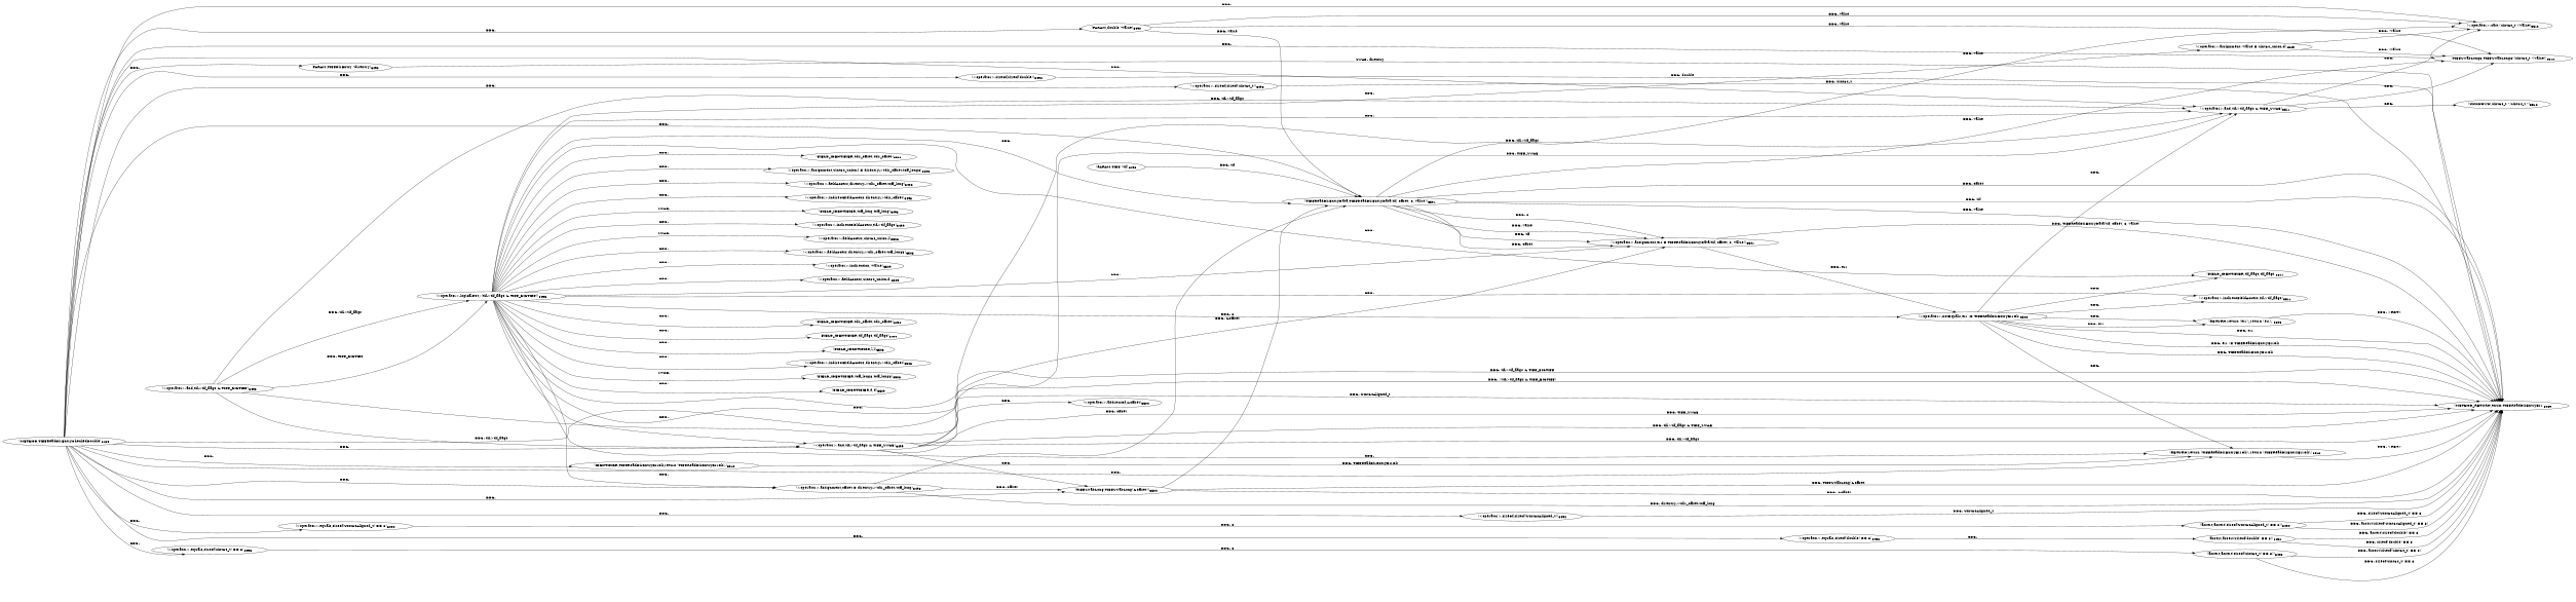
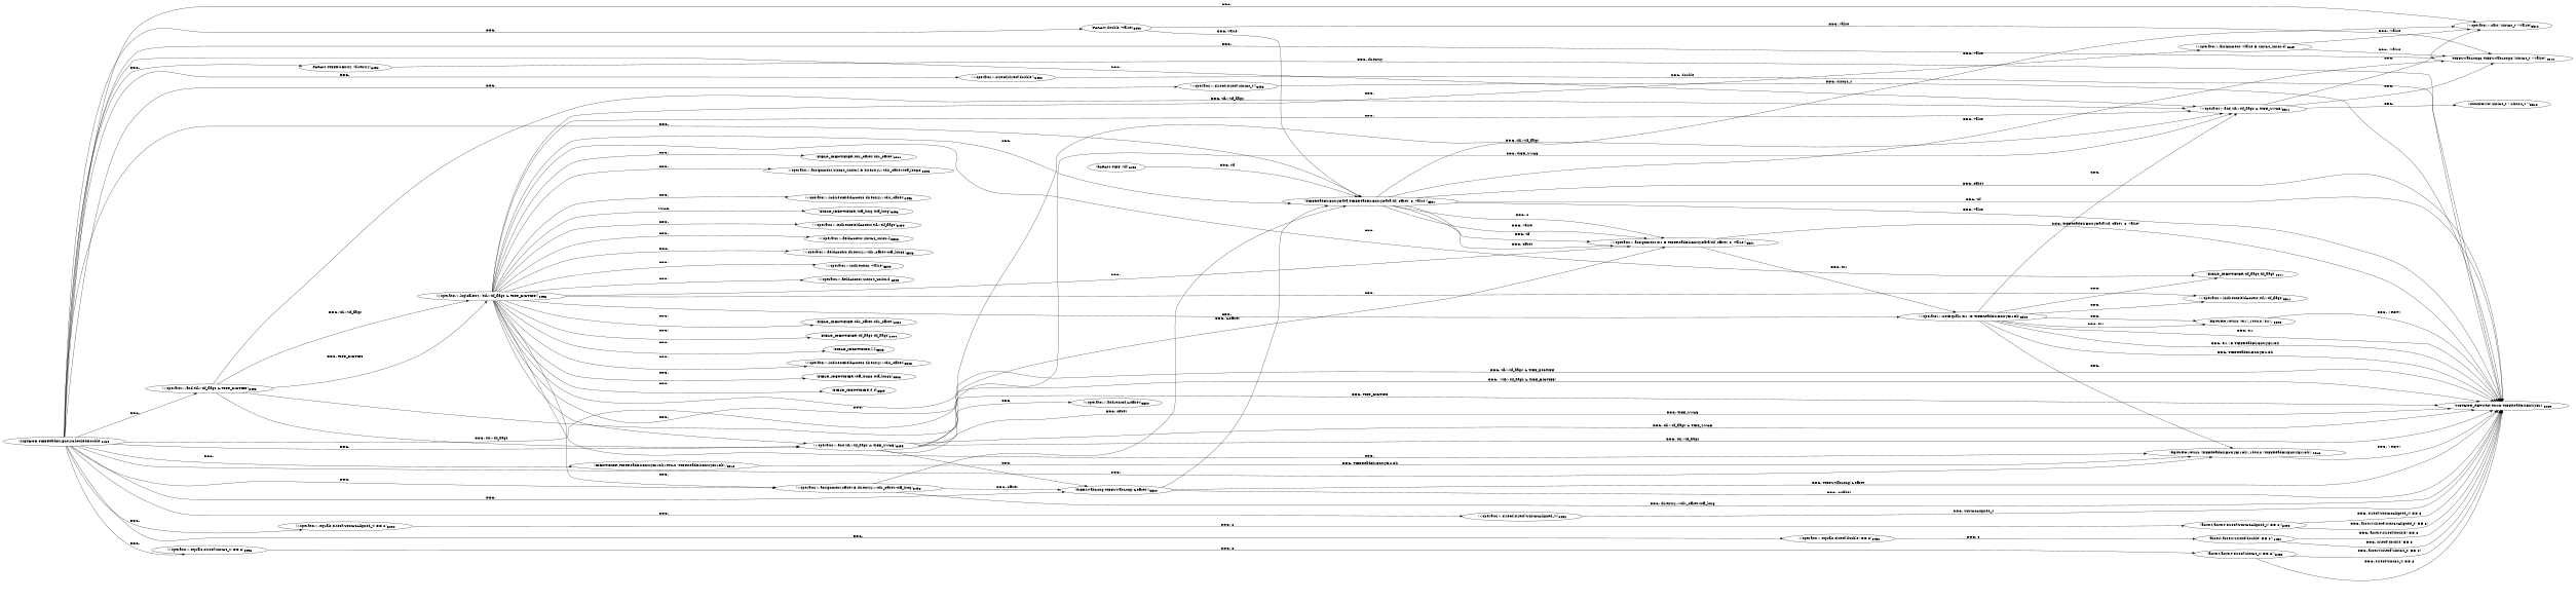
  digraph {
    rankdir=LR
    n1 [label=<(METHOD,TIFFReadDirEntryCheckedDouble)<SUB>3489</SUB>>]
    n2 [label=<(PARAM,TIFFDirEntry *direntry)<SUB>3490</SUB>>]
    n3 [label=<(PARAM,double *value)<SUB>3490</SUB>>]
    n4 [label=<(RETURN,return (TIFFReadDirEntryErrOk);,return (TIFFReadDirEntryErrOk);)<SUB>3513</SUB>>]
    n5 [label=<(&lt;operator&gt;.and,tif-&gt;tif_flags &amp; TIFF_SWAB)<SUB>3511</SUB>>]
    n6 [label=<(IDENTIFIER,TIFFReadDirEntryErrOk,return (TIFFReadDirEntryErrOk);)<SUB>3513</SUB>>]
    n7 [label=<(&lt;operator&gt;.equals,sizeof(double) == 8)<SUB>3492</SUB>>]
    n8 [label=<(&lt;operator&gt;.equals,sizeof(uint64_t) == 8)<SUB>3493</SUB>>]
    n9 [label=<(&lt;operator&gt;.equals,sizeof(UInt64Aligned_t) == 8)<SUB>3494</SUB>>]
    n10 [label=<(&lt;operator&gt;.assignment,offset = direntry-&gt;tdir_offset.toff_long)<SUB>3498</SUB>>]
    n11 [label=<(&lt;operator&gt;.assignment,err = TIFFReadDirEntryData(tif, offset, 8, value))<SUB>3501</SUB>>]
    n12 [label=<(TIFFSwabLong8,TIFFSwabLong8((uint64_t *)value))<SUB>3512</SUB>>]
    n13 [label=<(&lt;operator&gt;.sizeOf,sizeof(double))<SUB>3492</SUB>>]
    n14 [label=<(&lt;operator&gt;.sizeOf,sizeof(uint64_t))<SUB>3493</SUB>>]
    n15 [label=<(&lt;operator&gt;.sizeOf,sizeof(UInt64Aligned_t))<SUB>3494</SUB>>]
    n16 [label=<(&lt;operator&gt;.and,tif-&gt;tif_flags &amp; TIFF_BIGTIFF)<SUB>3495</SUB>>]
    n17 [label=<(&lt;operator&gt;.and,tif-&gt;tif_flags &amp; TIFF_SWAB)<SUB>3499</SUB>>]
    n18 [label=<(TIFFSwabLong,TIFFSwabLong(&amp;offset))<SUB>3500</SUB>>]
    n19 [label=<(TIFFReadDirEntryData,TIFFReadDirEntryData(tif, offset, 8, value))<SUB>3501</SUB>>]
    n20 [label=<(&lt;operator&gt;.cast,(uint64_t *)value)<SUB>3512</SUB>>]
    n21 [label=<(PARAM,TIFF *tif)<SUB>3490</SUB>>]
    n22 [label=<(METHOD_RETURN,enum TIFFReadDirEntryErr)<SUB>3489</SUB>>]
    n23 [label=<(UNKNOWN,uint64_t *,uint64_t *)<SUB>3512</SUB>>]
    n24 [label=<(assert,assert(sizeof(double) == 8))<SUB>3492</SUB>>]
    n25 [label=<(assert,assert(sizeof(uint64_t) == 8))<SUB>3493</SUB>>]
    n26 [label=<(assert,assert(sizeof(UInt64Aligned_t) == 8))<SUB>3494</SUB>>]
    n27 [label=<(&lt;operator&gt;.notEquals,err != TIFFReadDirEntryErrOk)<SUB>3502</SUB>>]
    n28 [label=<(&lt;operator&gt;.logicalNot,!(tif-&gt;tif_flags &amp; TIFF_BIGTIFF))<SUB>3495</SUB>>]
    n29 [label=<(&lt;operator&gt;.addressOf,&amp;offset)<SUB>3500</SUB>>]
    n30 [label=<(&lt;operator&gt;.indirectFieldAccess,tif-&gt;tif_flags)<SUB>3511</SUB>>]
    n31 [label=<(FIELD_IDENTIFIER,tif_flags,tif_flags)<SUB>3511</SUB>>]
    n32 [label=<(RETURN,return (err);,return (err);)<SUB>3503</SUB>>]
    n33 [label=<(&lt;operator&gt;.assignment,uint64_union.l = direntry-&gt;tdir_offset.toff_long8)<SUB>3508</SUB>>]
    n34 [label=<(&lt;operator&gt;.assignment,*value = uint64_union.d)<SUB>3509</SUB>>]
-   n35 [label=<(&lt;operator&gt;.fieldAccess,direntry-&gt;tdir_offset.toff_long)<SUB>3498</SUB>>]
    n36 [label=<(&lt;operator&gt;.indirectFieldAccess,direntry-&gt;tdir_offset)<SUB>3498</SUB>>]
    n37 [label=<(FIELD_IDENTIFIER,toff_long,toff_long)<SUB>3498</SUB>>]
    n38 [label=<(&lt;operator&gt;.indirectFieldAccess,tif-&gt;tif_flags)<SUB>3499</SUB>>]
    n39 [label=<(&lt;operator&gt;.fieldAccess,uint64_union.l)<SUB>3508</SUB>>]
    n40 [label=<(&lt;operator&gt;.fieldAccess,direntry-&gt;tdir_offset.toff_long8)<SUB>3508</SUB>>]
    n41 [label=<(&lt;operator&gt;.indirection,*value)<SUB>3509</SUB>>]
    n42 [label=<(&lt;operator&gt;.fieldAccess,uint64_union.d)<SUB>3509</SUB>>]
    n43 [label=<(FIELD_IDENTIFIER,tdir_offset,tdir_offset)<SUB>3498</SUB>>]
    n44 [label=<(FIELD_IDENTIFIER,tif_flags,tif_flags)<SUB>3499</SUB>>]
    n45 [label=<(FIELD_IDENTIFIER,l,l)<SUB>3508</SUB>>]
    n46 [label=<(&lt;operator&gt;.indirectFieldAccess,direntry-&gt;tdir_offset)<SUB>3508</SUB>>]
    n47 [label=<(FIELD_IDENTIFIER,toff_long8,toff_long8)<SUB>3508</SUB>>]
    n48 [label=<(FIELD_IDENTIFIER,d,d)<SUB>3509</SUB>>]
    n49 [label=<(FIELD_IDENTIFIER,tdir_offset,tdir_offset)<SUB>3508</SUB>>]
    n1 -> n2 [label="DDG: "]
    n1 -> n3 [label="DDG: "]
    n1 -> n4 [label="DDG: "]
    n1 -> n5 [label="DDG: "]
    n1 -> n6 [label="DDG: "]
    n1 -> n7 [label="DDG: "]
-   n1 -> n8 [label="CDG: "]
+   n1 -> n8 [label="DDG: "]
    n1 -> n9 [label="DDG: "]
    n1 -> n10 [label="DDG: "]
    n1 -> n11 [label="DDG: "]
    n1 -> n12 [label="DDG: "]
    n1 -> n13 [label="DDG: "]
    n1 -> n14 [label="DDG: "]
    n1 -> n15 [label="DDG: "]
+   n1 -> n16 [label="DDG: "]
    n1 -> n17 [label="DDG: "]
    n1 -> n18 [label="DDG: "]
    n1 -> n19 [label="DDG: "]
    n1 -> n20 [label="DDG: "]
-   n2 -> n22 [label="SWAB: direntry"]
+   n2 -> n22 [label="DDG: direntry"]
    n3 -> n12 [label="DDG: value"]
    n3 -> n19 [label="DDG: value"]
-   n3 -> n20 [label="DDG: value"]
    n4 -> n22 [label="DDG: &lt;RET&gt;"]
    n5 -> n12 [label="CDG: "]
    n5 -> n20 [label="CDG: "]
    n5 -> n23 [label="CDG: "]
    n6 -> n4 [label="DDG: TIFFReadDirEntryErrOk"]
-   n7 -> n24 [label="CDG: "]
+   n7 -> n24 [label="DDG: 8"]
    n8 -> n25 [label="DDG: 8"]
    n9 -> n26 [label="DDG: 8"]
    n10 -> n18 [label="DDG: offset"]
    n10 -> n19 [label="DDG: offset"]
    n10 -> n22 [label="DDG: direntry-&gt;tdir_offset.toff_long"]
    n11 -> n22 [label="DDG: TIFFReadDirEntryData(tif, offset, 8, value)"]
    n11 -> n27 [label="DDG: err"]
    n13 -> n22 [label="DDG: double"]
    n14 -> n22 [label="DDG: uint64_t"]
    n15 -> n22 [label="DDG: UInt64Aligned_t"]
    n16 -> n5 [label="DDG: tif-&gt;tif_flags"]
    n16 -> n17 [label="DDG: tif-&gt;tif_flags"]
-   n16 -> n22 [label="DDG: UInt64Aligned_t"]
+   n16 -> n22 [label="DDG: TIFF_BIGTIFF"]
    n16 -> n28 [label="DDG: tif-&gt;tif_flags"]
    n16 -> n28 [label="DDG: TIFF_BIGTIFF"]
    n17 -> n5 [label="DDG: tif-&gt;tif_flags"]
    n17 -> n5 [label="DDG: TIFF_SWAB"]
    n17 -> n18 [label="CDG: "]
    n17 -> n22 [label="DDG: tif-&gt;tif_flags"]
    n17 -> n22 [label="DDG: TIFF_SWAB"]
    n17 -> n22 [label="DDG: tif-&gt;tif_flags &amp; TIFF_SWAB"]
    n17 -> n29 [label="CDG: "]
    n18 -> n19 [label="DDG: &amp;offset"]
    n18 -> n22 [label="DDG: &amp;offset"]
    n18 -> n22 [label="DDG: TIFFSwabLong(&amp;offset)"]
    n19 -> n11 [label="DDG: tif"]
    n19 -> n11 [label="DDG: offset"]
    n19 -> n11 [label="DDG: 8"]
    n19 -> n11 [label="DDG: value"]
    n19 -> n12 [label="DDG: value"]
    n19 -> n20 [label="DDG: value"]
    n19 -> n22 [label="DDG: tif"]
    n19 -> n22 [label="DDG: offset"]
    n19 -> n22 [label="DDG: value"]
    n21 -> n19 [label="DDG: tif"]
    n24 -> n22 [label="DDG: sizeof(double) == 8"]
    n24 -> n22 [label="DDG: assert(sizeof(double) == 8)"]
    n25 -> n22 [label="DDG: sizeof(uint64_t) == 8"]
    n25 -> n22 [label="DDG: assert(sizeof(uint64_t) == 8)"]
    n26 -> n22 [label="DDG: sizeof(UInt64Aligned_t) == 8"]
    n26 -> n22 [label="DDG: assert(sizeof(UInt64Aligned_t) == 8)"]
    n27 -> n4 [label="CDG: "]
    n27 -> n5 [label="CDG: "]
    n27 -> n22 [label="DDG: err"]
    n27 -> n22 [label="DDG: err != TIFFReadDirEntryErrOk"]
    n27 -> n22 [label="DDG: TIFFReadDirEntryErrOk"]
    n27 -> n30 [label="CDG: "]
    n27 -> n31 [label="CDG: "]
    n27 -> n32 [label="DDG: err"]
    n27 -> n32 [label="CDG: "]
    n28 -> n4 [label="CDG: "]
    n28 -> n5 [label="CDG: "]
    n28 -> n10 [label="CDG: "]
    n28 -> n11 [label="CDG: "]
    n28 -> n17 [label="CDG: "]
    n28 -> n19 [label="CDG: "]
    n28 -> n22 [label="DDG: tif-&gt;tif_flags &amp; TIFF_BIGTIFF"]
    n28 -> n22 [label="DDG: !(tif-&gt;tif_flags &amp; TIFF_BIGTIFF)"]
-   n28 -> n27 [label="DDG: 8"]
+   n28 -> n27 [label="CDG: "]
    n28 -> n30 [label="CDG: "]
    n28 -> n31 [label="CDG: "]
    n28 -> n33 [label="CDG: "]
    n28 -> n34 [label="CDG: "]
-   n28 -> n35 [label="CDG: "]
    n28 -> n36 [label="CDG: "]
    n28 -> n37 [label="SWAB: "]
    n28 -> n38 [label="CDG: "]
-   n28 -> n39 [label="SWAB: "]
-   n28 -> n40 [label="CDG: "]
+   n28 -> n39 [label="CDG: "]
+   n28 -> n40 [label="DDG: "]
    n28 -> n41 [label="CDG: "]
    n28 -> n42 [label="CDG: "]
    n28 -> n43 [label="CDG: "]
    n28 -> n44 [label="CDG: "]
    n28 -> n45 [label="CDG: "]
    n28 -> n46 [label="CDG: "]
-   n28 -> n47 [label="SWAB: "]
+   n28 -> n47 [label="CDG: "]
    n28 -> n48 [label="CDG: "]
    n28 -> n49 [label="CDG: "]
    n32 -> n22 [label="DDG: &lt;RET&gt;"]
    n34 -> n12 [label="DDG: *value"]
    n34 -> n20 [label="DDG: *value"]
  }
